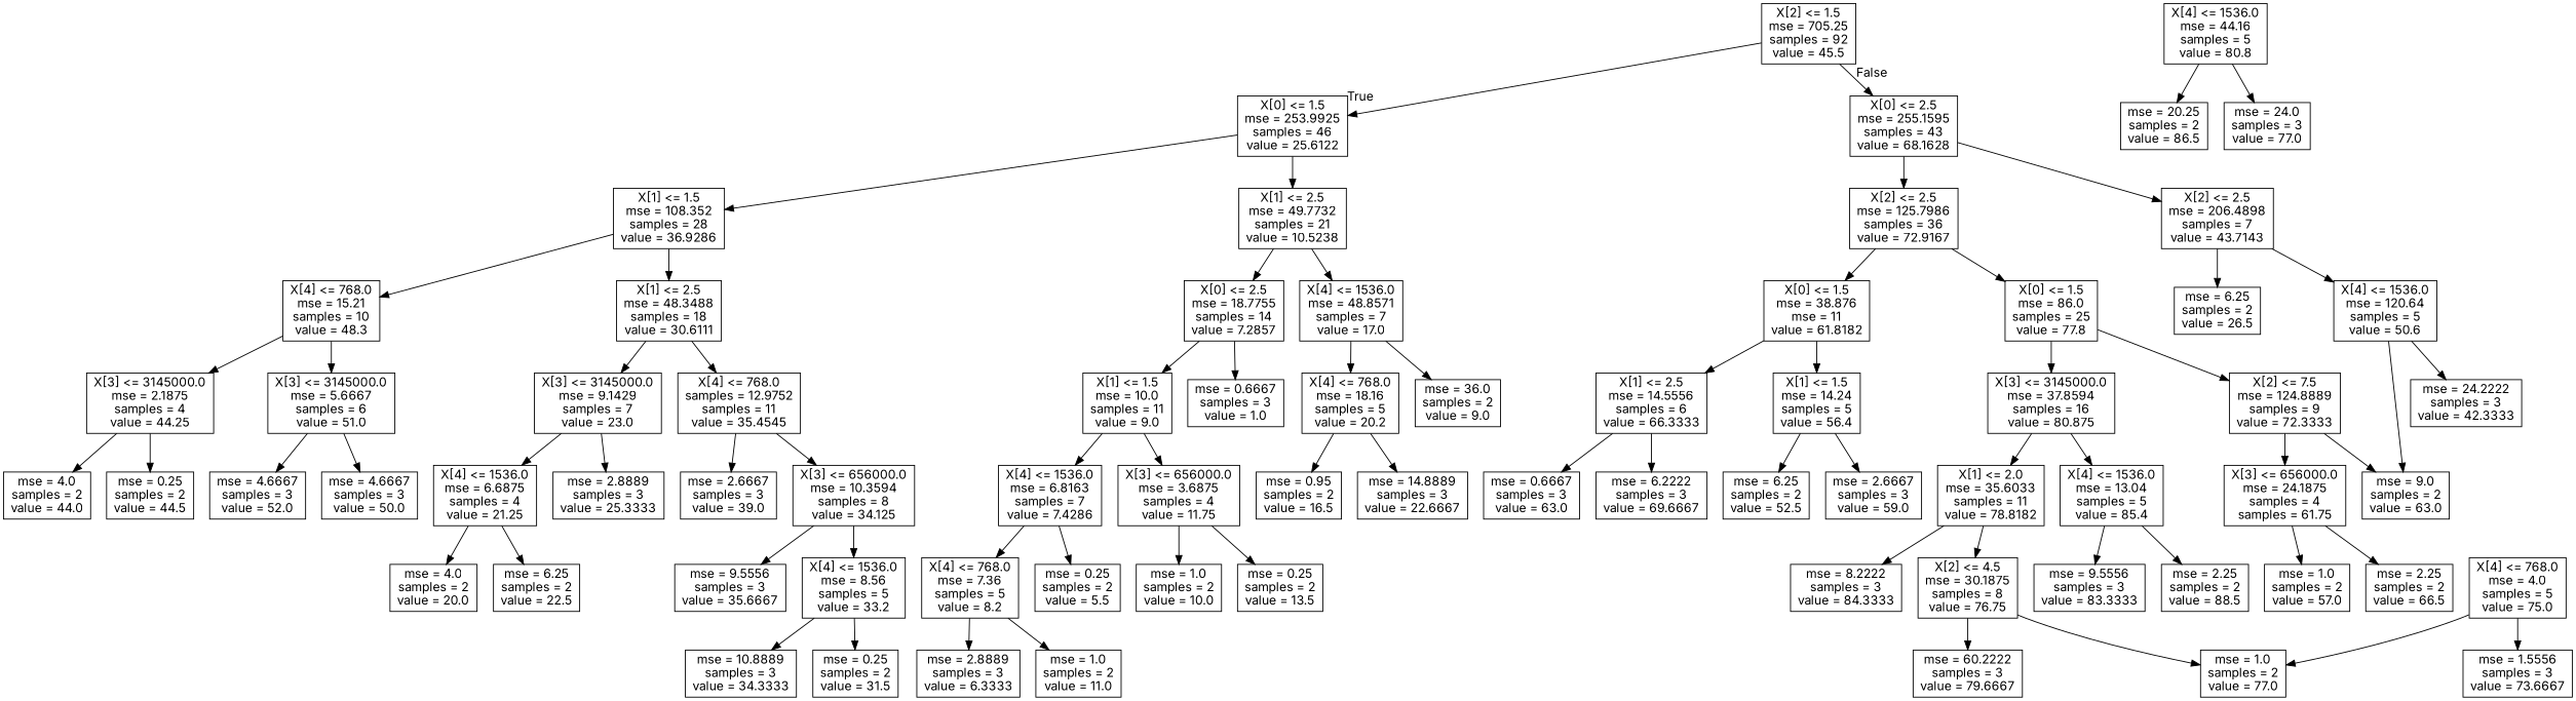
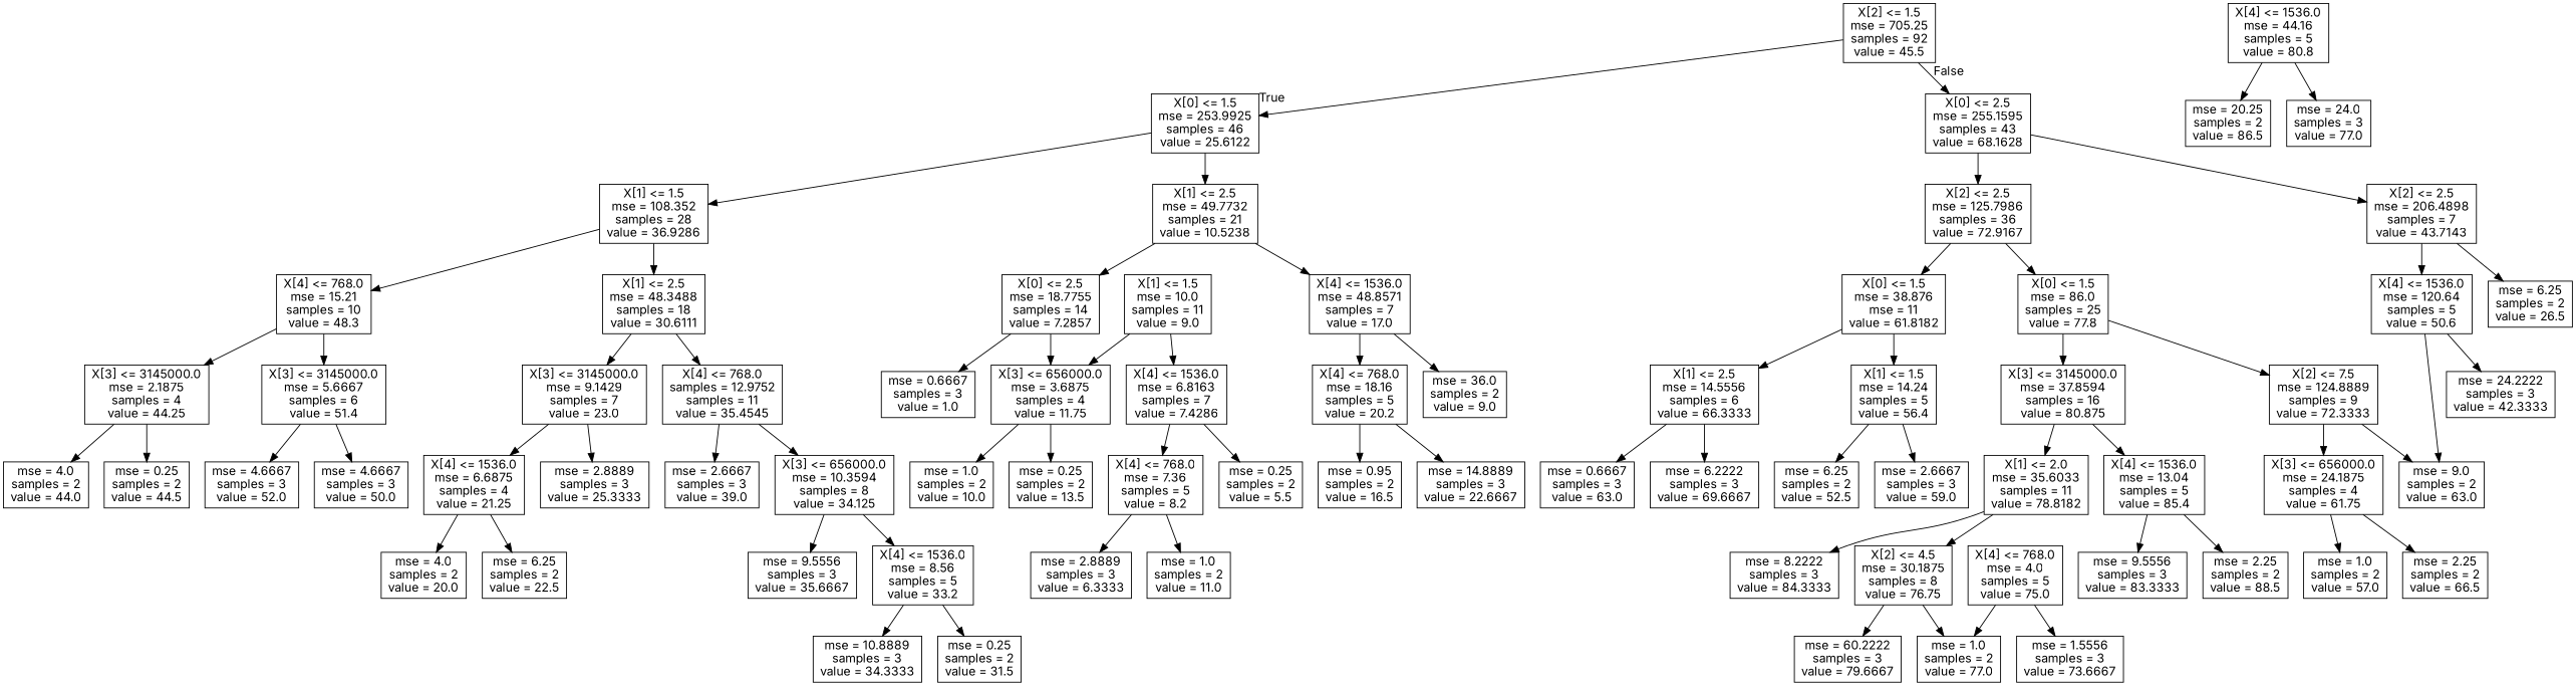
  digraph {
    fontname=Inter
    node [fontname=Inter shape=box]
    edge [fontname=Inter]
    n1 [label="X[2] <= 1.5\nmse = 705.25\nsamples = 92\nvalue = 45.5"]
    n2 [label="X[0] <= 1.5\nmse = 253.9925\nsamples = 46\nvalue = 25.6122"]
    n3 [label="X[0] <= 2.5\nmse = 255.1595\nsamples = 43\nvalue = 68.1628"]
    n4 [label="X[1] <= 1.5\nmse = 108.352\nsamples = 28\nvalue = 36.9286"]
    n5 [label="X[1] <= 2.5\nmse = 49.7732\nsamples = 21\nvalue = 10.5238"]
    n6 [label="X[2] <= 2.5\nmse = 125.7986\nsamples = 36\nvalue = 72.9167"]
    n7 [label="X[2] <= 2.5\nmse = 206.4898\nsamples = 7\nvalue = 43.7143"]
    n8 [label="X[4] <= 768.0\nmse = 15.21\nsamples = 10\nvalue = 48.3"]
    n9 [label="X[1] <= 2.5\nmse = 48.3488\nsamples = 18\nvalue = 30.6111"]
    n10 [label="X[0] <= 2.5\nmse = 18.7755\nsamples = 14\nvalue = 7.2857"]
    n11 [label="X[4] <= 1536.0\nmse = 48.8571\nsamples = 7\nvalue = 17.0"]
    n12 [label="X[3] <= 3145000.0\nmse = 2.1875\nsamples = 4\nvalue = 44.25"]
-   n13 [label="X[3] <= 3145000.0\nmse = 5.6667\nsamples = 6\nvalue = 51.0"]
+   n13 [label="X[3] <= 3145000.0\nmse = 5.6667\nsamples = 6\nvalue = 51.4"]
    n14 [label="X[3] <= 3145000.0\nmse = 9.1429\nsamples = 7\nvalue = 23.0"]
    n15 [label="X[4] <= 768.0\nsamples = 12.9752\nsamples = 11\nvalue = 35.4545"]
    n16 [label="mse = 4.0\nsamples = 2\nvalue = 44.0"]
    n17 [label="mse = 0.25\nsamples = 2\nvalue = 44.5"]
    n18 [label="mse = 4.6667\nsamples = 3\nvalue = 52.0"]
    n19 [label="mse = 4.6667\nsamples = 3\nvalue = 50.0"]
    n20 [label="X[4] <= 1536.0\nmse = 6.6875\nsamples = 4\nvalue = 21.25"]
    n21 [label="mse = 2.8889\nsamples = 3\nvalue = 25.3333"]
    n22 [label="mse = 2.6667\nsamples = 3\nvalue = 39.0"]
    n23 [label="X[3] <= 656000.0\nmse = 10.3594\nsamples = 8\nvalue = 34.125"]
    n24 [label="mse = 4.0\nsamples = 2\nvalue = 20.0"]
    n25 [label="mse = 6.25\nsamples = 2\nvalue = 22.5"]
    n26 [label="mse = 9.5556\nsamples = 3\nvalue = 35.6667"]
    n27 [label="X[4] <= 1536.0\nmse = 8.56\nsamples = 5\nvalue = 33.2"]
    n28 [label="mse = 10.8889\nsamples = 3\nvalue = 34.3333"]
    n29 [label="mse = 0.25\nsamples = 2\nvalue = 31.5"]
    n30 [label="X[1] <= 1.5\nmse = 10.0\nsamples = 11\nvalue = 9.0"]
    n31 [label="mse = 0.6667\nsamples = 3\nvalue = 1.0"]
    n32 [label="X[4] <= 768.0\nmse = 18.16\nsamples = 5\nvalue = 20.2"]
    n33 [label="mse = 36.0\nsamples = 2\nvalue = 9.0"]
    n34 [label="X[4] <= 1536.0\nmse = 6.8163\nsamples = 7\nvalue = 7.4286"]
    n35 [label="X[3] <= 656000.0\nmse = 3.6875\nsamples = 4\nvalue = 11.75"]
    n36 [label="X[4] <= 768.0\nmse = 7.36\nsamples = 5\nvalue = 8.2"]
    n37 [label="mse = 0.25\nsamples = 2\nvalue = 5.5"]
    n38 [label="mse = 1.0\nsamples = 2\nvalue = 10.0"]
    n39 [label="mse = 0.25\nsamples = 2\nvalue = 13.5"]
    n40 [label="mse = 2.8889\nsamples = 3\nvalue = 6.3333"]
    n41 [label="mse = 1.0\nsamples = 2\nvalue = 11.0"]
    n42 [label="mse = 0.95\nsamples = 2\nvalue = 16.5"]
    n43 [label="mse = 14.8889\nsamples = 3\nvalue = 22.6667"]
    n44 [label="X[0] <= 1.5\nmse = 38.876\nmse = 11\nvalue = 61.8182"]
    n45 [label="X[0] <= 1.5\nmse = 86.0\nsamples = 25\nvalue = 77.8"]
    n46 [label="mse = 6.25\nsamples = 2\nvalue = 26.5"]
    n47 [label="X[4] <= 1536.0\nmse = 120.64\nsamples = 5\nvalue = 50.6"]
    n48 [label="X[1] <= 2.5\nmse = 14.5556\nsamples = 6\nvalue = 66.3333"]
    n49 [label="X[1] <= 1.5\nmse = 14.24\nsamples = 5\nvalue = 56.4"]
    n50 [label="X[3] <= 3145000.0\nmse = 37.8594\nsamples = 16\nvalue = 80.875"]
    n51 [label="X[2] <= 7.5\nmse = 124.8889\nsamples = 9\nvalue = 72.3333"]
    n52 [label="mse = 0.6667\nsamples = 3\nvalue = 63.0"]
    n53 [label="mse = 6.2222\nsamples = 3\nvalue = 69.6667"]
    n54 [label="mse = 6.25\nsamples = 2\nvalue = 52.5"]
    n55 [label="mse = 2.6667\nsamples = 3\nvalue = 59.0"]
    n56 [label="X[1] <= 2.0\nmse = 35.6033\nsamples = 11\nvalue = 78.8182"]
    n57 [label="X[4] <= 1536.0\nmse = 13.04\nsamples = 5\nvalue = 85.4"]
-   n58 [label="X[3] <= 656000.0\nmse = 24.1875\nsamples = 4\nsamples = 61.75"]
+   n58 [label="X[3] <= 656000.0\nmse = 24.1875\nsamples = 4\nvalue = 61.75"]
    n59 [label="mse = 9.0\nsamples = 2\nvalue = 63.0"]
    n60 [label="mse = 8.2222\nsamples = 3\nvalue = 84.3333"]
    n61 [label="X[2] <= 4.5\nmse = 30.1875\nsamples = 8\nvalue = 76.75"]
    n62 [label="mse = 9.5556\nsamples = 3\nvalue = 83.3333"]
    n63 [label="mse = 2.25\nsamples = 2\nvalue = 88.5"]
    n64 [label="mse = 60.2222\nsamples = 3\nvalue = 79.6667"]
    n65 [label="mse = 1.0\nsamples = 2\nvalue = 77.0"]
    n66 [label="X[4] <= 768.0\nmse = 4.0\nsamples = 5\nvalue = 75.0"]
    n67 [label="mse = 1.5556\nsamples = 3\nvalue = 73.6667"]
    n68 [label="mse = 1.0\nsamples = 2\nvalue = 57.0"]
    n69 [label="mse = 2.25\nsamples = 2\nvalue = 66.5"]
    n70 [label="X[4] <= 1536.0\nmse = 44.16\nsamples = 5\nvalue = 80.8"]
    n71 [label="mse = 20.25\nsamples = 2\nvalue = 86.5"]
    n72 [label="mse = 24.0\nsamples = 3\nvalue = 77.0"]
    n73 [label="mse = 24.2222\nsamples = 3\nvalue = 42.3333"]
    n1 -> n2 [headlabel=True labelangle=45 labeldistance=2.5]
    n1 -> n3 [headlabel=False labelangle=-45 labeldistance=2.5]
    n2 -> n4
    n2 -> n5
    n3 -> n6
    n3 -> n7
    n4 -> n8
    n4 -> n9
    n5 -> n10
    n5 -> n11
    n6 -> n44
    n6 -> n45
    n7 -> n46
    n7 -> n47
    n8 -> n12
    n8 -> n13
    n9 -> n14
    n9 -> n15
-   n10 -> n30
+   n10 -> n35
    n10 -> n31
    n11 -> n32
    n11 -> n33
    n12 -> n16
    n12 -> n17
    n13 -> n18
    n13 -> n19
    n14 -> n20
    n14 -> n21
    n15 -> n22
    n15 -> n23
    n20 -> n24
    n20 -> n25
    n23 -> n26
    n23 -> n27
    n27 -> n28
    n27 -> n29
    n30 -> n34
    n30 -> n35
    n32 -> n42
    n32 -> n43
    n34 -> n36
    n34 -> n37
    n35 -> n38
    n35 -> n39
    n36 -> n40
    n36 -> n41
    n44 -> n48
    n44 -> n49
    n45 -> n50
    n45 -> n51
    n47 -> n59
    n47 -> n73
    n48 -> n52
    n48 -> n53
    n49 -> n54
    n49 -> n55
    n50 -> n56
    n50 -> n57
    n51 -> n58
    n51 -> n59
    n56 -> n60
    n56 -> n61
    n57 -> n62
    n57 -> n63
    n58 -> n68
    n58 -> n69
    n61 -> n64
    n61 -> n65
    n66 -> n65
    n66 -> n67
    n70 -> n71
    n70 -> n72
  }
